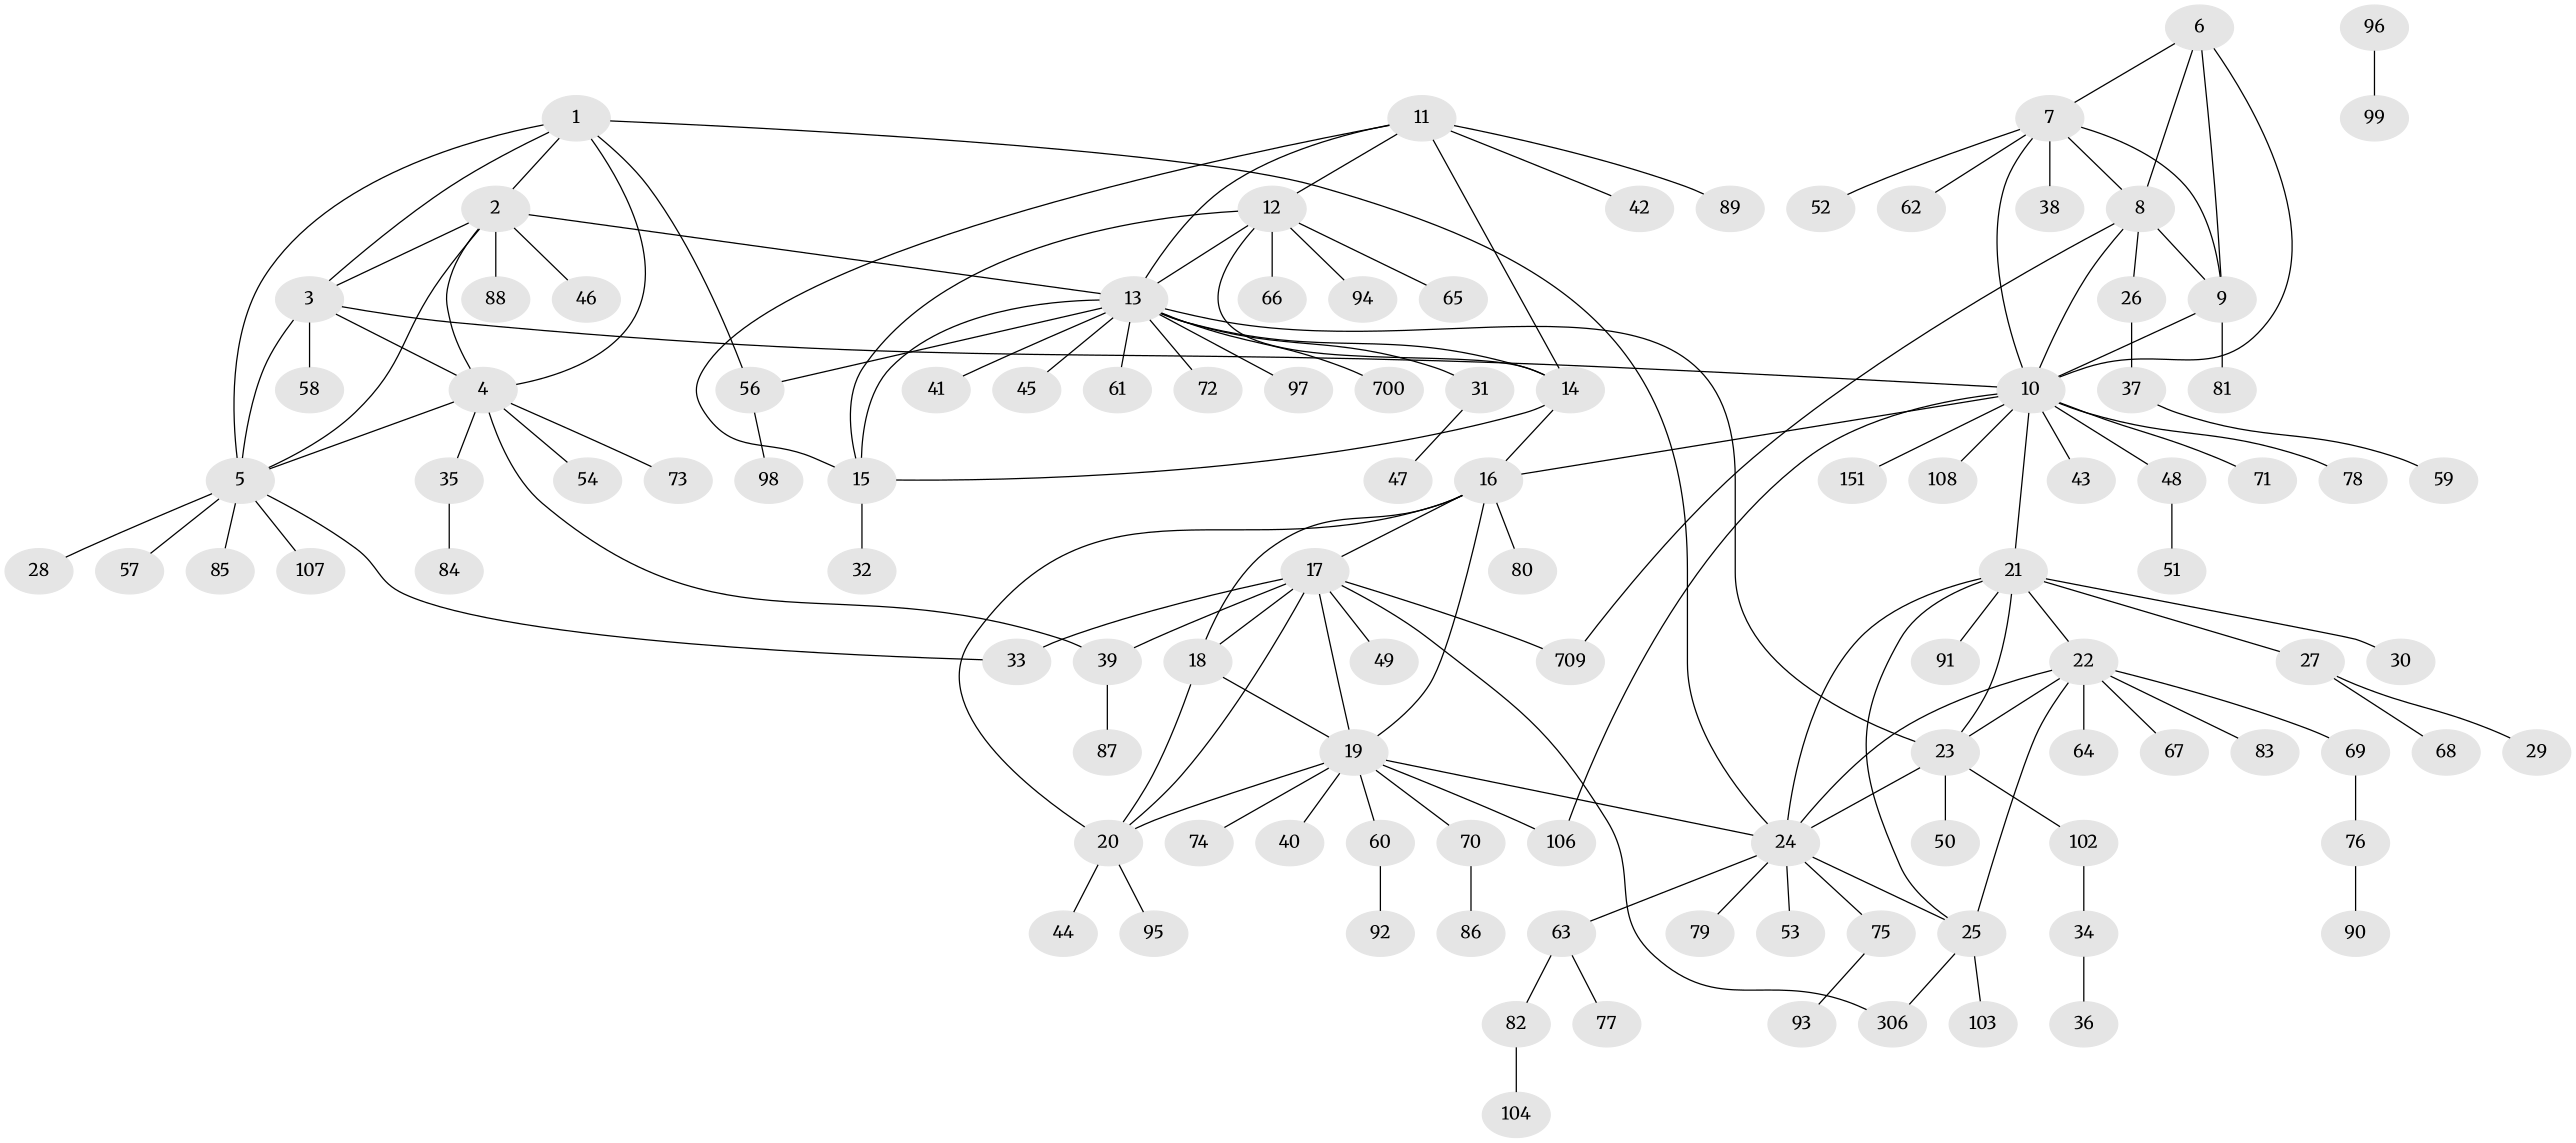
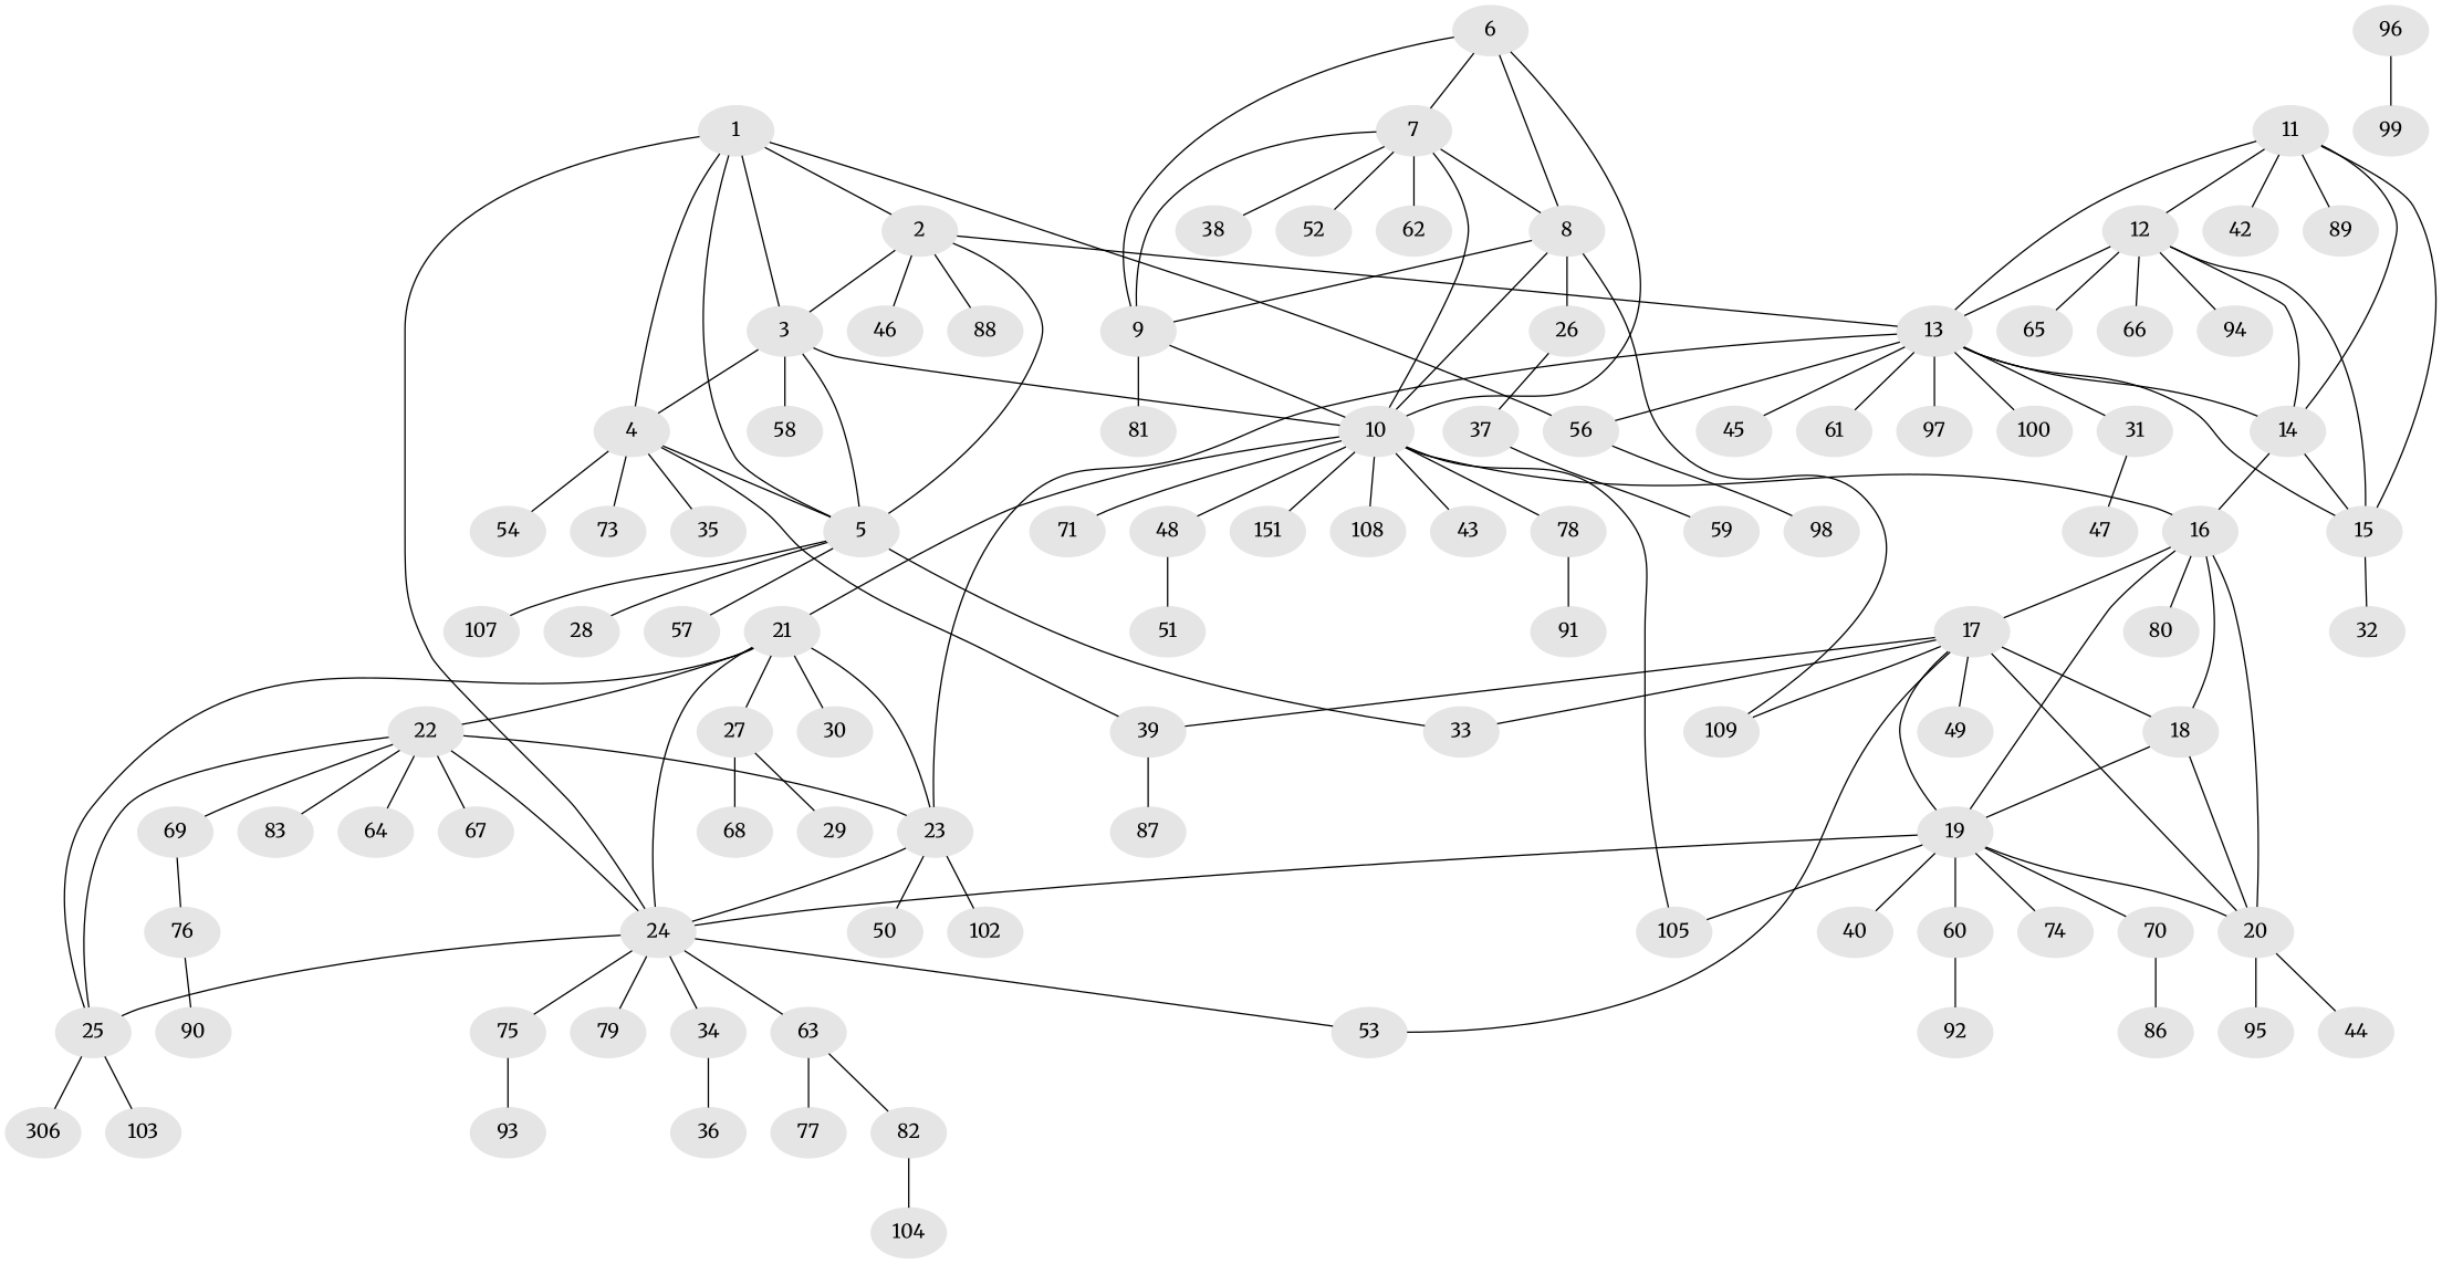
  graph {
    fontname=Merriweather
    node [color=gray90 fontname=Merriweather style=filled]
    edge [fontname=Merriweather]
    1
    2
    3
    4
    5
    24
    56
    13
    46
    88
    10
    58
    35
    39
    54
    73
    28
    57
-   85
    107
    33
    25
    34
    53
    63
    75
    79
    98
    96
    99
    14
    15
    23
    31
-   41
    45
    61
-   72
    97
-   100 [label=700]
+   100
    16
    21
    43
    48
    71
    78
    n47 [label=151]
-   105 [label=106]
+   105
    108
-   84
    87
    17
-   109 [label=709]
+   109
    18
    19
    20
    49
    n58 [label=306]
    6
    7
    8
    9
    38
    52
    62
    26
    81
    37
    80
    22
    27
    30
    91
    51
    11
    12
    42
    89
    65
    66
    94
    32
    50
    102
    47
    40
    60
    70
    74
    44
    95
    92
    86
    64
    67
    69
    83
    103
    29
    68
    76
    36
    77
    82
    93
    59
    104
    90
    1 -- 2
    1 -- 3
    1 -- 4
    1 -- 5
    1 -- 24
    1 -- 56
    2 -- 3
-   2 -- 4
    2 -- 5
    2 -- 13
    2 -- 46
    2 -- 88
    3 -- 4
    3 -- 5
    3 -- 10
    3 -- 58
    4 -- 5
    4 -- 35
    4 -- 39
    4 -- 54
    4 -- 73
    5 -- 28
    5 -- 57
-   5 -- 85
    5 -- 107
    5 -- 33
    24 -- 25
-   102 -- 34
+   24 -- 34
    24 -- 53
    24 -- 63
    24 -- 75
    24 -- 79
    56 -- 98
    13 -- 56
    13 -- 14
    13 -- 15
    13 -- 23
    13 -- 31
-   13 -- 41
    13 -- 45
    13 -- 61
-   13 -- 72
    13 -- 97
    13 -- 100
    10 -- 16
    10 -- 21
    10 -- 43
    10 -- 48
    10 -- 71
    10 -- 78
    10 -- n47
    10 -- 105
    10 -- 108
-   35 -- 84
    39 -- 87
    25 -- n58
    25 -- 103
    34 -- 36
    63 -- 77
    63 -- 82
    75 -- 93
    96 -- 99
    14 -- 15
    14 -- 16
    15 -- 32
    23 -- 24
    23 -- 50
    23 -- 102
    31 -- 47
    16 -- 17
    16 -- 18
    16 -- 19
    16 -- 20
    16 -- 80
    21 -- 24
    21 -- 25
    21 -- 23
    21 -- 22
    21 -- 27
    21 -- 30
-   21 -- 91
+   78 -- 91
    48 -- 51
    17 -- 39
    17 -- 33
    17 -- 109
    17 -- 18
    17 -- 19
    17 -- 20
    17 -- 49
-   17 -- n58
+   17 -- 53
    18 -- 19
    18 -- 20
    19 -- 24
    19 -- 105
    19 -- 20
    19 -- 40
    19 -- 60
    19 -- 70
    19 -- 74
    20 -- 44
    20 -- 95
    6 -- 10
    6 -- 7
    6 -- 8
    6 -- 9
    7 -- 10
    7 -- 8
    7 -- 9
    7 -- 38
    7 -- 52
    7 -- 62
    8 -- 10
    8 -- 109
    8 -- 9
    8 -- 26
    9 -- 10
    9 -- 81
    26 -- 37
    37 -- 59
    22 -- 24
    22 -- 25
    22 -- 23
    22 -- 64
    22 -- 67
    22 -- 69
    22 -- 83
    27 -- 29
    27 -- 68
    11 -- 13
    11 -- 14
    11 -- 15
    11 -- 12
    11 -- 42
    11 -- 89
    12 -- 13
    12 -- 14
    12 -- 15
    12 -- 65
    12 -- 66
    12 -- 94
    60 -- 92
    70 -- 86
    69 -- 76
    76 -- 90
    82 -- 104
  }
